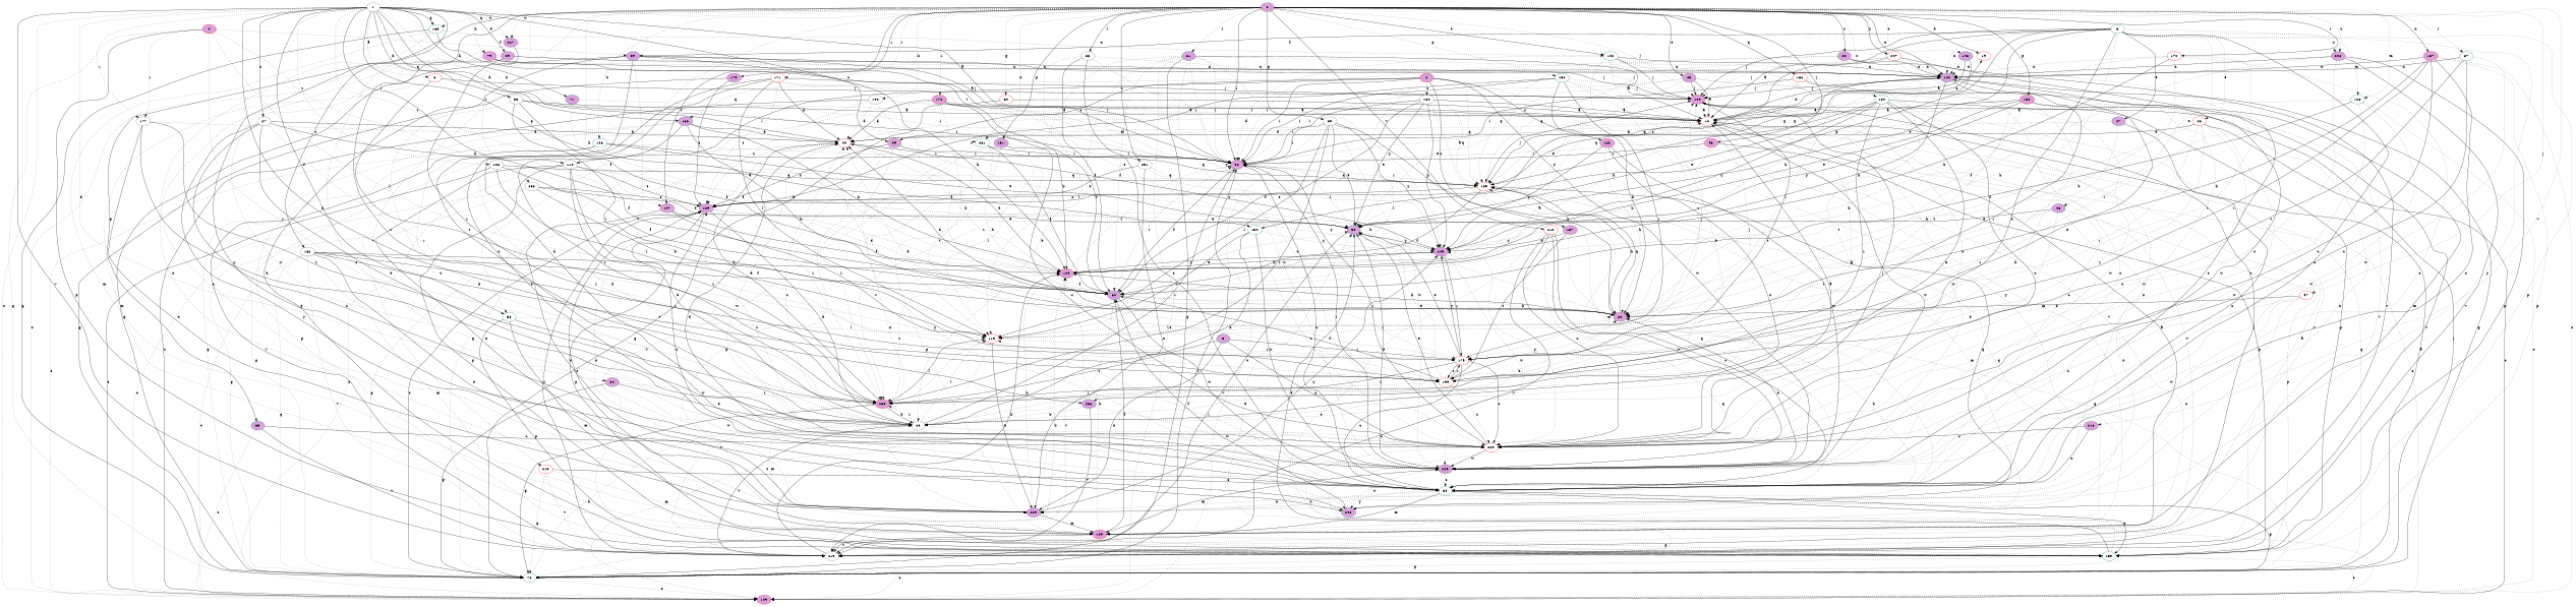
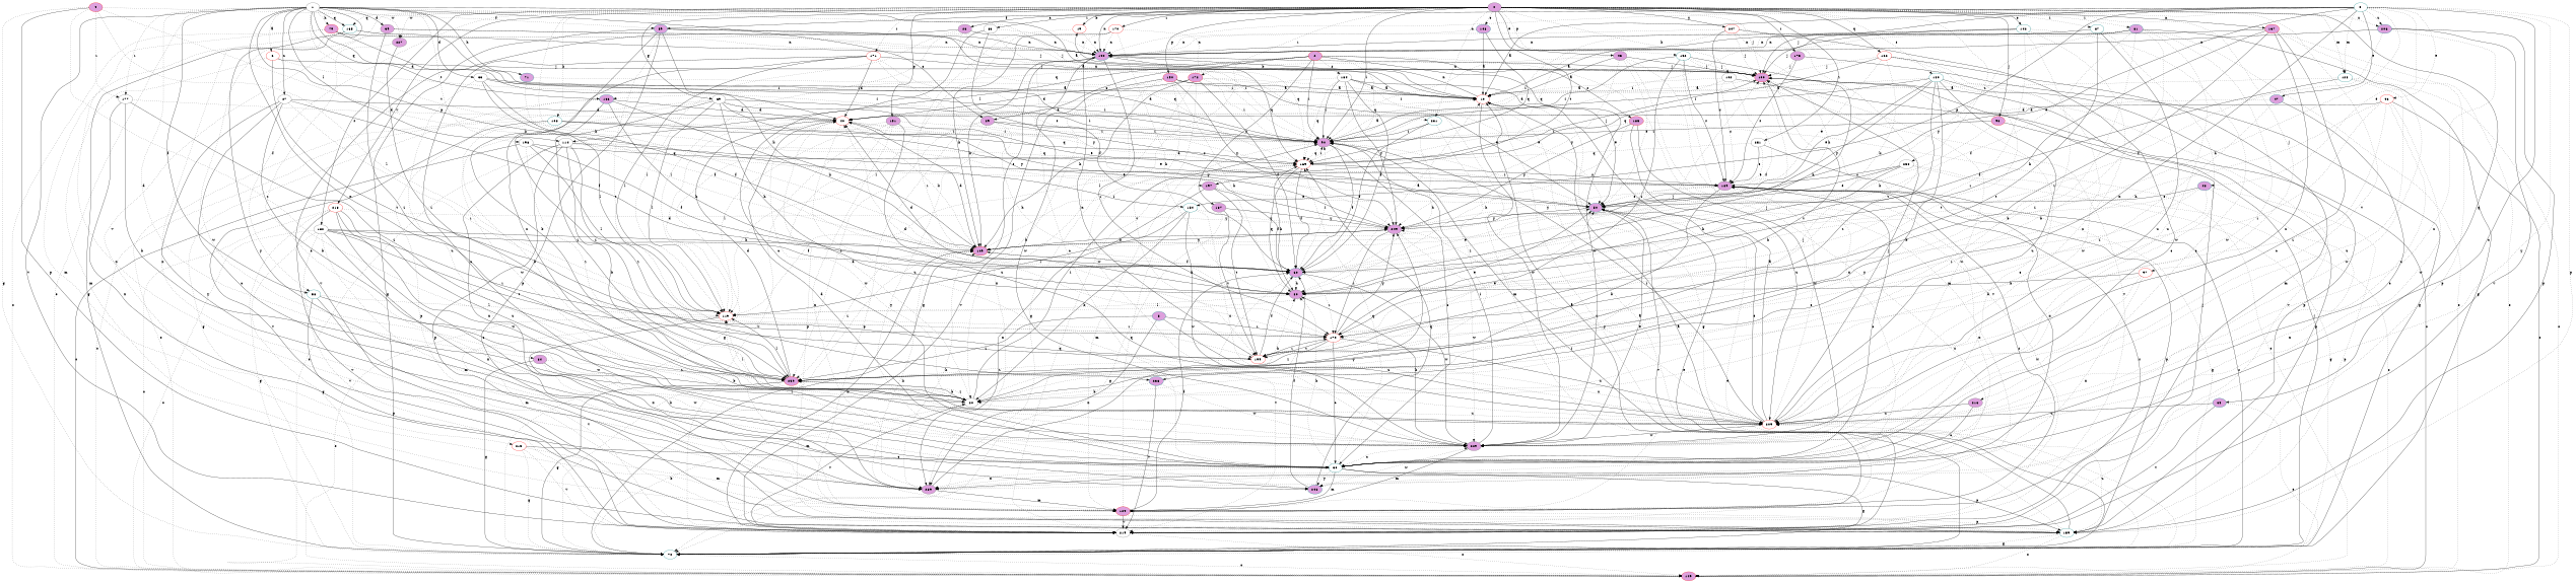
  strict digraph {
    node [color=gray40 fillcolor=white style=filled]
    edge [style=solid]
    0 [fillcolor=plum]
    19 [color=red]
    23 [fillcolor=plum]
    45 [fillcolor=plum]
    58 [color=teal]
-   64 [color=red]
    65 [color=teal fillcolor=plum]
    69
    81 [color=teal fillcolor=plum]
    83
    87 [color=teal]
    90 [fillcolor=plum]
    93 [color=red fillcolor=plum]
    97 [color=red]
    100 [color=red fillcolor=plum]
    102
    108 [color=teal]
    109 [color=red fillcolor=plum]
    128 [color=teal]
    137 [color=red fillcolor=plum]
    140 [color=teal fillcolor=plum]
    142 [color=teal]
    148 [color=teal fillcolor=plum]
    150 [color=red fillcolor=plum]
    151 [fillcolor=plum]
    152 [color=teal]
    162 [color=red]
    165 [color=teal]
    170 [color=red]
    171 [color=red]
    172 [color=red fillcolor=plum]
    175 [fillcolor=plum]
    180 [color=teal]
    182
    197 [fillcolor=plum]
    206 [color=teal fillcolor=plum]
    213 [color=red]
    215 [color=red]
    216 [fillcolor=plum]
    227 [fillcolor=plum]
    231 [color=teal]
    247 [color=red]
    251
    258
    179 [color=red]
    219
    119 [color=red]
    169 [color=red]
    10 [color=red]
    50 [color=teal fillcolor=plum]
    239 [fillcolor=plum]
    249 [fillcolor=plum]
    229 [fillcolor=plum]
    159 [color=teal]
    129 [color=red fillcolor=plum]
    70 [color=teal]
    149 [color=red fillcolor=plum]
    209 [color=red]
    40 [color=red]
    80 [fillcolor=plum]
    259 [color=red fillcolor=plum]
    20
    60 [color=teal fillcolor=plum]
    30 [color=teal]
    199 [color=red]
    189 [fillcolor=plum]
    1
    6 [color=red]
    27
    29 [fillcolor=plum]
    33
    34 [fillcolor=plum]
    39 [fillcolor=plum]
    71 [color=teal fillcolor=plum]
    79 [color=red fillcolor=plum]
    114
    154 [color=teal]
    166 [color=teal fillcolor=plum]
    177
    198
    238 [color=teal fillcolor=plum]
    248 [color=teal fillcolor=plum]
    2 [color=red fillcolor=plum]
    184
    185 [color=red fillcolor=plum]
    187 [fillcolor=plum]
    3 [color=teal]
    46 [color=red]
    47 [color=teal fillcolor=plum]
    48 [color=teal fillcolor=plum]
    59 [color=teal fillcolor=plum]
    4 [color=red fillcolor=plum]
    5 [color=teal fillcolor=plum]
    0 -> 19 [label=b]
    0 -> 23 [label=c]
    0 -> 45 [label=e]
    0 -> 58 [label=f style=dotted]
-   0 -> 64 [label=g style=dotted]
    0 -> 65 [label=g]
    0 -> 69 [label=g]
    0 -> 81 [label=i style=dotted]
    0 -> 83 [label=i]
    0 -> 87 [label=i style=dotted]
    0 -> 90 [label=i]
    0 -> 93 [label=j]
    0 -> 97 [label=j style=dotted]
    0 -> 100 [label=j style=dotted]
    0 -> 102 [label=k style=dotted]
    0 -> 108 [label=k style=dotted]
    0 -> 109 [label=k style=dotted]
    0 -> 128 [label=m style=dotted]
    0 -> 137 [label=n]
    0 -> 140 [label=n]
    0 -> 142 [label=o]
    0 -> 148 [label=o style=dotted]
    0 -> 150 [label=p]
    0 -> 151 [label=p]
    0 -> 152 [label=p style=dotted]
    0 -> 162 [label=q]
    0 -> 165 [label=q style=dotted]
    0 -> 170 [label=r]
    0 -> 171 [label=r style=dotted]
    0 -> 172 [label=r style=dotted]
    0 -> 175 [label=r]
    0 -> 180 [label=s style=dotted]
    0 -> 182 [label=s]
    0 -> 197 [label=t]
    0 -> 206 [label=u style=dotted]
    0 -> 213 [label=v]
    0 -> 215 [label=v style=dotted]
    0 -> 216 [label=v style=dotted]
    0 -> 227 [label=w style=dotted]
    0 -> 231 [label=x style=dotted]
    0 -> 247 [label=y]
    0 -> 251 [label=z]
    0 -> 258 [label=z style=dotted]
    19 -> 140 [label=n style=dotted]
    19 -> 179 [label=r style=dotted]
    23 -> 90 [label=i style=dotted]
    23 -> 140 [label=n]
    23 -> 219 [label=v]
    23 -> 119 [label=l style=dotted]
    23 -> 169 [label=q style=dotted]
    45 -> 90 [label=i style=dotted]
    45 -> 100 [label=j]
    45 -> 219 [label=v style=dotted]
    45 -> 10 [label=a]
    45 -> 50 [label=e style=dotted]
    45 -> 239 [label=x style=dotted]
    45 -> 249 [label=y style=dotted]
    58 -> 119 [label=l style=dotted]
    58 -> 229 [label=w]
    58 -> 159 [label=p]
    58 -> 129 [label=m]
-   64 -> 10 [label=a]
-   64 -> 70 [label=g]
    65 -> 219 [label=v]
    65 -> 149 [label=o style=dotted]
    65 -> 209 [label=u]
    69 -> 90 [label=i]
    69 -> 119 [label=l]
    69 -> 50 [label=e]
    69 -> 249 [label=y]
    69 -> 229 [label=w style=dotted]
    69 -> 149 [label=o style=dotted]
    69 -> 40 [label=d style=dotted]
    69 -> 80 [label=h]
    69 -> 259 [label=z]
    81 -> 90 [label=i style=dotted]
    81 -> 140 [label=n style=dotted]
    81 -> 10 [label=a]
    81 -> 249 [label=y style=dotted]
    81 -> 229 [label=w style=dotted]
    81 -> 70 [label=g]
    81 -> 149 [label=o style=dotted]
    81 -> 209 [label=u style=dotted]
    81 -> 259 [label=z style=dotted]
    81 -> 20 [label=b style=dotted]
    81 -> 60 [label=f style=dotted]
    83 -> 90 [label=i style=dotted]
    83 -> 140 [label=n style=dotted]
    83 -> 119 [label=l style=dotted]
    83 -> 60 [label=f]
    83 -> 30 [label=c]
    87 -> 140 [label=n]
    87 -> 229 [label=w style=dotted]
    87 -> 209 [label=u]
    87 -> 199 [label=t]
    90 -> 169 [label=q style=dotted]
    90 -> 10 [label=a style=dotted]
    90 -> 60 [label=f]
    90 -> 30 [label=c]
    93 -> 90 [label=i]
    93 -> 109 [label=k style=dotted]
    93 -> 159 [label=p]
    97 -> 239 [label=x style=dotted]
    97 -> 229 [label=w style=dotted]
    97 -> 209 [label=u style=dotted]
    97 -> 80 [label=h]
    100 -> 10 [label=a style=dotted]
    100 -> 229 [label=w style=dotted]
    100 -> 30 [label=c style=dotted]
    100 -> 199 [label=t]
    102 -> 10 [label=a style=dotted]
    102 -> 149 [label=o]
    102 -> 40 [label=d style=dotted]
    102 -> 60 [label=f style=dotted]
    102 -> 189 [label=s style=dotted]
    108 -> 90 [label=i style=dotted]
    108 -> 219 [label=v]
    108 -> 169 [label=q]
    108 -> 50 [label=e]
    108 -> 149 [label=o style=dotted]
    108 -> 20 [label=b style=dotted]
    109 -> 90 [label=i style=dotted]
    109 -> 249 [label=y]
    109 -> 40 [label=d]
    109 -> 259 [label=z style=dotted]
    109 -> 60 [label=f style=dotted]
    128 -> 10 [label=a style=dotted]
    128 -> 229 [label=w style=dotted]
    128 -> 149 [label=o style=dotted]
    128 -> 209 [label=u style=dotted]
    128 -> 60 [label=f]
    137 -> 140 [label=n]
    137 -> 179 [label=r]
    137 -> 159 [label=p style=dotted]
    137 -> 149 [label=o style=dotted]
    137 -> 209 [label=u]
    137 -> 80 [label=h]
    137 -> 30 [label=c]
    140 -> 100 [label=j]
    140 -> 109 [label=k]
    140 -> 179 [label=r]
    140 -> 169 [label=q]
    140 -> 229 [label=w]
    140 -> 70 [label=g]
    142 -> 90 [label=i style=dotted]
    142 -> 100 [label=j]
    142 -> 140 [label=n]
    142 -> 179 [label=r style=dotted]
    142 -> 209 [label=u style=dotted]
    142 -> 20 [label=b style=dotted]
    142 -> 30 [label=c style=dotted]
    148 -> 140 [label=n style=dotted]
    148 -> 169 [label=q]
    148 -> 10 [label=a]
    150 -> 219 [label=v]
    150 -> 10 [label=a]
    150 -> 50 [label=e]
    150 -> 239 [label=x style=dotted]
    150 -> 249 [label=y]
    150 -> 229 [label=w style=dotted]
    150 -> 80 [label=h style=dotted]
    150 -> 20 [label=b style=dotted]
    151 -> 90 [label=i style=dotted]
    151 -> 219 [label=v style=dotted]
    151 -> 119 [label=l style=dotted]
    151 -> 239 [label=x style=dotted]
    151 -> 159 [label=p style=dotted]
    151 -> 209 [label=u]
    152 -> 90 [label=i]
    152 -> 100 [label=j style=dotted]
    152 -> 179 [label=r]
    152 -> 219 [label=v style=dotted]
    152 -> 129 [label=m style=dotted]
    152 -> 80 [label=h]
    152 -> 189 [label=s]
    162 -> 90 [label=i]
    162 -> 100 [label=j style=dotted]
    162 -> 109 [label=k style=dotted]
    162 -> 50 [label=e style=dotted]
    162 -> 229 [label=w style=dotted]
    162 -> 129 [label=m]
    162 -> 199 [label=t style=dotted]
    165 -> 90 [label=i]
-   165 -> 142 [label=n style=dotted]
+   165 -> 140 [label=n style=dotted]
    165 -> 239 [label=x style=dotted]
    165 -> 129 [label=m style=dotted]
    165 -> 70 [label=g]
    170 -> 109 [label=k]
    170 -> 140 [label=n style=dotted]
    170 -> 119 [label=l style=dotted]
    170 -> 169 [label=q style=dotted]
    170 -> 80 [label=h style=dotted]
    170 -> 30 [label=c style=dotted]
    171 -> 100 [label=j]
    171 -> 119 [label=l]
    171 -> 249 [label=y style=dotted]
    171 -> 40 [label=d]
    171 -> 20 [label=b]
    171 -> 30 [label=c]
    171 -> 189 [label=s style=dotted]
    172 -> 90 [label=i style=dotted]
    172 -> 109 [label=k]
    172 -> 10 [label=a style=dotted]
    172 -> 50 [label=e style=dotted]
    172 -> 70 [label=g style=dotted]
    172 -> 40 [label=d]
    172 -> 60 [label=f]
    172 -> 199 [label=t style=dotted]
    175 -> 100 [label=j style=dotted]
    175 -> 70 [label=g]
    175 -> 189 [label=s]
    180 -> 219 [label=v style=dotted]
    180 -> 169 [label=q]
    180 -> 10 [label=a style=dotted]
    180 -> 50 [label=e]
    180 -> 249 [label=y]
    180 -> 159 [label=p]
    180 -> 209 [label=u]
    180 -> 259 [label=z]
    180 -> 20 [label=b]
    182 -> 109 [label=k]
    182 -> 179 [label=r]
    182 -> 219 [label=v style=dotted]
    182 -> 239 [label=x]
    182 -> 129 [label=m style=dotted]
    182 -> 70 [label=g style=dotted]
    182 -> 149 [label=o style=dotted]
    182 -> 60 [label=f]
    182 -> 199 [label=t]
    197 -> 50 [label=e style=dotted]
    197 -> 239 [label=x]
    197 -> 60 [label=f]
    197 -> 199 [label=t]
    206 -> 140 [label=n]
    206 -> 219 [label=v]
    206 -> 159 [label=p]
    206 -> 209 [label=u style=dotted]
    206 -> 60 [label=f style=dotted]
    213 -> 219 [label=v]
    213 -> 249 [label=y style=dotted]
    213 -> 229 [label=w]
    213 -> 70 [label=g style=dotted]
    213 -> 149 [label=o style=dotted]
    213 -> 209 [label=u]
    213 -> 30 [label=c]
    215 -> 219 [label=v style=dotted]
    215 -> 129 [label=m style=dotted]
    215 -> 70 [label=g style=dotted]
    215 -> 30 [label=c]
    216 -> 209 [label=u]
    216 -> 30 [label=c]
    227 -> 259 [label=z]
    227 -> 30 [label=c style=dotted]
    231 -> 90 [label=i]
    231 -> 80 [label=h style=dotted]
    231 -> 259 [label=z style=dotted]
    231 -> 60 [label=f]
    247 -> 100 [label=j style=dotted]
    247 -> 109 [label=k style=dotted]
    247 -> 140 [label=n style=dotted]
    247 -> 169 [label=q style=dotted]
    247 -> 30 [label=c]
    247 -> 199 [label=t style=dotted]
    247 -> 189 [label=s]
    251 -> 169 [label=q style=dotted]
    251 -> 50 [label=e style=dotted]
    251 -> 239 [label=x]
    251 -> 189 [label=s]
    258 -> 50 [label=e]
    258 -> 70 [label=g style=dotted]
    258 -> 149 [label=o style=dotted]
    258 -> 80 [label=h]
    258 -> 189 [label=s]
    179 -> 100 [label=j style=dotted]
    179 -> 50 [label=e]
    179 -> 249 [label=y]
    179 -> 209 [label=u]
    179 -> 40 [label=d style=dotted]
    179 -> 259 [label=z]
    179 -> 30 [label=c]
    179 -> 199 [label=t]
    219 -> 100 [label=j]
    219 -> 109 [label=k]
+   219 -> 169 [label=q style=dotted]
    219 -> 149 [label=o style=dotted]
    219 -> 189 [label=s]
    119 -> 100 [label=j style=dotted]
    119 -> 179 [label=r style=dotted]
    119 -> 219 [label=v style=dotted]
    119 -> 239 [label=x]
    119 -> 149 [label=o style=dotted]
    119 -> 40 [label=d style=dotted]
    169 -> 90 [label=i style=dotted]
    169 -> 100 [label=j]
    169 -> 129 [label=m style=dotted]
    169 -> 80 [label=h]
    169 -> 60 [label=f]
    169 -> 189 [label=s]
    10 -> 19 [label=b]
    10 -> 140 [label=n]
    10 -> 219 [label=v style=dotted]
    10 -> 229 [label=w]
    10 -> 70 [label=g style=dotted]
    10 -> 40 [label=d style=dotted]
    50 -> 90 [label=i style=dotted]
    50 -> 219 [label=v]
    50 -> 249 [label=y]
    239 -> 109 [label=k style=dotted]
    239 -> 249 [label=y]
    239 -> 129 [label=m]
    249 -> 109 [label=k]
    249 -> 179 [label=r]
    249 -> 229 [label=w style=dotted]
    229 -> 90 [label=i]
    229 -> 50 [label=e]
    229 -> 129 [label=m]
    229 -> 80 [label=h]
    229 -> 30 [label=c style=dotted]
    159 -> 10 [label=a style=dotted]
    159 -> 50 [label=e]
    159 -> 70 [label=g style=dotted]
    159 -> 149 [label=o style=dotted]
    159 -> 209 [label=u style=dotted]
    129 -> 109 [label=k style=dotted]
    129 -> 219 [label=v]
    129 -> 169 [label=q style=dotted]
    129 -> 10 [label=a]
    129 -> 159 [label=p style=dotted]
    129 -> 60 [label=f]
    129 -> 189 [label=s]
    70 -> 90 [label=i]
    70 -> 100 [label=j]
    70 -> 109 [label=k style=dotted]
    70 -> 10 [label=a]
    70 -> 50 [label=e style=dotted]
    70 -> 149 [label=o style=dotted]
    70 -> 20 [label=b style=dotted]
    70 -> 189 [label=s]
    209 -> 90 [label=i]
    209 -> 100 [label=j]
    209 -> 10 [label=a]
    209 -> 50 [label=e]
    209 -> 249 [label=y style=dotted]
    209 -> 229 [label=w]
    209 -> 189 [label=s style=dotted]
    40 -> 90 [label=i style=dotted]
    40 -> 109 [label=k style=dotted]
    40 -> 249 [label=y]
    40 -> 229 [label=w style=dotted]
    40 -> 70 [label=g style=dotted]
    40 -> 209 [label=u style=dotted]
    80 -> 109 [label=k]
    80 -> 119 [label=l style=dotted]
    80 -> 169 [label=q]
    80 -> 40 [label=d]
    259 -> 119 [label=l]
    259 -> 129 [label=m style=dotted]
    259 -> 70 [label=g]
    259 -> 40 [label=d]
    259 -> 20 [label=b]
    20 -> 90 [label=i]
    20 -> 100 [label=j style=dotted]
    20 -> 219 [label=v]
    20 -> 119 [label=l style=dotted]
    20 -> 209 [label=u style=dotted]
    20 -> 40 [label=d style=dotted]
    20 -> 80 [label=h style=dotted]
    20 -> 259 [label=z style=dotted]
    60 -> 90 [label=i style=dotted]
    60 -> 179 [label=r style=dotted]
    60 -> 219 [label=v style=dotted]
    60 -> 10 [label=a style=dotted]
    60 -> 50 [label=e style=dotted]
    60 -> 229 [label=w]
    60 -> 80 [label=h style=dotted]
    30 -> 119 [label=l style=dotted]
    30 -> 169 [label=q style=dotted]
    30 -> 239 [label=x style=dotted]
    30 -> 159 [label=p]
    30 -> 129 [label=m]
    30 -> 70 [label=g]
    30 -> 40 [label=d]
    30 -> 80 [label=h style=dotted]
    30 -> 248 [label=y style=dotted]
    199 -> 140 [label=n]
    199 -> 179 [label=r]
    199 -> 50 [label=e style=dotted]
    199 -> 209 [label=u style=dotted]
    199 -> 259 [label=z style=dotted]
    199 -> 60 [label=f]
    189 -> 50 [label=e style=dotted]
    189 -> 239 [label=x style=dotted]
    189 -> 249 [label=y style=dotted]
    189 -> 159 [label=p]
    189 -> 70 [label=g style=dotted]
    189 -> 40 [label=d style=dotted]
    189 -> 20 [label=b]
    189 -> 30 [label=c]
    1 -> 58 [label=f]
    1 -> 165 [label=q]
    1 -> 197 [label=t style=dotted]
    1 -> 227 [label=w style=dotted]
    1 -> 231 [label=x style=dotted]
    1 -> 219 [label=v]
    1 -> 10 [label=a]
    1 -> 149 [label=o style=dotted]
    1 -> 40 [label=d]
    1 -> 6 [label=a style=dotted]
    1 -> 27 [label=c]
    1 -> 29 [label=c]
    1 -> 33 [label=d]
    1 -> 34 [label=d style=dotted]
    1 -> 39 [label=d]
    1 -> 71 [label=h]
    1 -> 79 [label=h style=dotted]
    1 -> 114 [label=l]
    1 -> 154 [label=p]
    1 -> 166 [label=q]
    1 -> 177 [label=r style=dotted]
    1 -> 198 [label=t style=dotted]
    1 -> 238 [label=x]
    1 -> 248 [label=y]
    6 -> 90 [label=i style=dotted]
    6 -> 100 [label=j]
    6 -> 129 [label=m style=dotted]
    6 -> 199 [label=t]
    27 -> 179 [label=r style=dotted]
    27 -> 40 [label=d]
    27 -> 20 [label=b]
    27 -> 60 [label=f]
    27 -> 30 [label=c]
    27 -> 248 [label=y]
    29 -> 90 [label=i]
    29 -> 159 [label=p style=dotted]
    29 -> 80 [label=h style=dotted]
    29 -> 259 [label=z style=dotted]
    29 -> 189 [label=s]
    29 -> 248 [label=y style=dotted]
    33 -> 90 [label=i]
    33 -> 119 [label=l]
    33 -> 10 [label=a]
    33 -> 209 [label=u style=dotted]
    33 -> 60 [label=f]
    34 -> 229 [label=w style=dotted]
    34 -> 70 [label=g]
    34 -> 259 [label=z style=dotted]
    34 -> 20 [label=b]
    39 -> 100 [label=j style=dotted]
    39 -> 140 [label=n]
    39 -> 229 [label=w style=dotted]
    39 -> 259 [label=z]
    71 -> 10 [label=a style=dotted]
    71 -> 60 [label=f style=dotted]
    79 -> 90 [label=i]
    79 -> 100 [label=j]
    79 -> 140 [label=n style=dotted]
    79 -> 239 [label=x style=dotted]
    79 -> 149 [label=o style=dotted]
    114 -> 169 [label=q style=dotted]
    114 -> 50 [label=e style=dotted]
    114 -> 239 [label=x]
    114 -> 159 [label=p]
    114 -> 149 [label=o style=dotted]
    114 -> 259 [label=z]
    114 -> 20 [label=b]
    114 -> 189 [label=s]
    154 -> 119 [label=l]
    154 -> 249 [label=y style=dotted]
    154 -> 229 [label=w]
    154 -> 209 [label=u style=dotted]
    154 -> 20 [label=b]
    166 -> 109 [label=k]
    166 -> 159 [label=p style=dotted]
    166 -> 70 [label=g style=dotted]
    166 -> 40 [label=d]
    166 -> 80 [label=h]
    166 -> 259 [label=z]
    177 -> 239 [label=x]
    177 -> 40 [label=d style=dotted]
    177 -> 259 [label=z]
    177 -> 20 [label=b]
    198 -> 119 [label=l]
    198 -> 169 [label=q]
    198 -> 149 [label=o]
    198 -> 259 [label=z style=dotted]
    198 -> 60 [label=f]
    238 -> 219 [label=v]
    238 -> 229 [label=w style=dotted]
    238 -> 20 [label=b style=dotted]
    248 -> 169 [label=q]
    248 -> 229 [label=w style=dotted]
    248 -> 60 [label=f]
    2 -> 90 [label=i]
    2 -> 119 [label=l style=dotted]
    2 -> 169 [label=q style=dotted]
    2 -> 229 [label=w]
    2 -> 29 [label=c]
    2 -> 114 [label=l]
    2 -> 166 [label=q style=dotted]
    2 -> 248 [label=y style=dotted]
    2 -> 184 [label=s style=dotted]
    2 -> 185 [label=s]
    2 -> 187 [label=s]
    184 -> 90 [label=i]
    184 -> 169 [label=q style=dotted]
    184 -> 10 [label=a]
    184 -> 50 [label=e]
    184 -> 249 [label=y]
    184 -> 129 [label=m style=dotted]
    184 -> 40 [label=d style=dotted]
    184 -> 60 [label=f]
    185 -> 90 [label=i style=dotted]
    185 -> 249 [label=y]
    185 -> 229 [label=w]
    185 -> 149 [label=o style=dotted]
    185 -> 209 [label=u]
    185 -> 80 [label=h style=dotted]
    187 -> 249 [label=y]
    187 -> 70 [label=g style=dotted]
    187 -> 199 [label=t]
    3 -> 100 [label=j]
    3 -> 128 [label=m style=dotted]
    3 -> 140 [label=n style=dotted]
    3 -> 206 [label=u style=dotted]
    3 -> 10 [label=a]
    3 -> 50 [label=e]
    3 -> 159 [label=p style=dotted]
    3 -> 80 [label=h style=dotted]
    3 -> 30 [label=c]
    3 -> 154 [label=p]
    3 -> 238 [label=x]
    3 -> 248 [label=y style=dotted]
    3 -> 46 [label=e style=dotted]
    3 -> 47 [label=e]
    3 -> 48 [label=e style=dotted]
    3 -> 59 [label=f]
    46 -> 179 [label=r style=dotted]
    46 -> 229 [label=w style=dotted]
    46 -> 149 [label=o]
    46 -> 209 [label=u style=dotted]
    46 -> 40 [label=d]
    46 -> 80 [label=h style=dotted]
    46 -> 259 [label=z style=dotted]
    47 -> 40 [label=d style=dotted]
    47 -> 259 [label=z style=dotted]
    47 -> 30 [label=c]
    48 -> 179 [label=r style=dotted]
    48 -> 50 [label=e]
    48 -> 239 [label=x style=dotted]
    48 -> 159 [label=p style=dotted]
    48 -> 80 [label=h style=dotted]
    48 -> 20 [label=b style=dotted]
    59 -> 109 [label=k]
    59 -> 140 [label=n]
    59 -> 10 [label=a]
    59 -> 159 [label=p]
    59 -> 70 [label=g]
    59 -> 209 [label=u]
    59 -> 199 [label=t style=dotted]
    4 -> 109 [label=k style=dotted]
    4 -> 119 [label=l style=dotted]
    4 -> 159 [label=p]
    4 -> 70 [label=g style=dotted]
    4 -> 259 [label=z style=dotted]
    4 -> 177 [label=r style=dotted]
    4 -> 59 [label=f style=dotted]
    5 -> 179 [label=r]
    5 -> 239 [label=x]
    5 -> 209 [label=u]
    5 -> 259 [label=z]
  }
